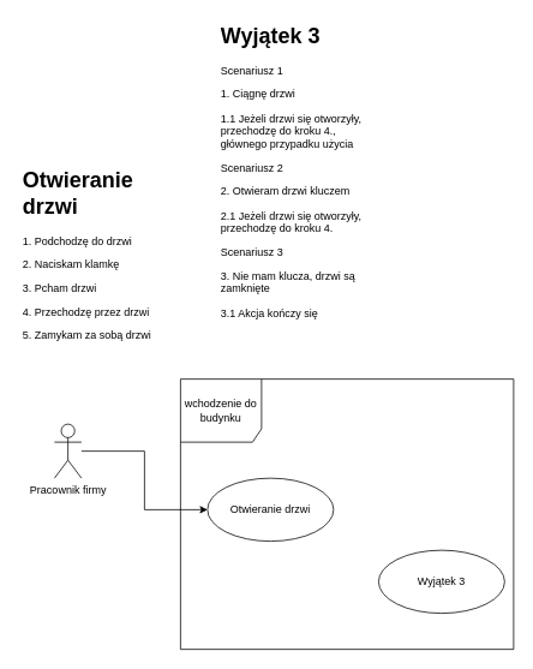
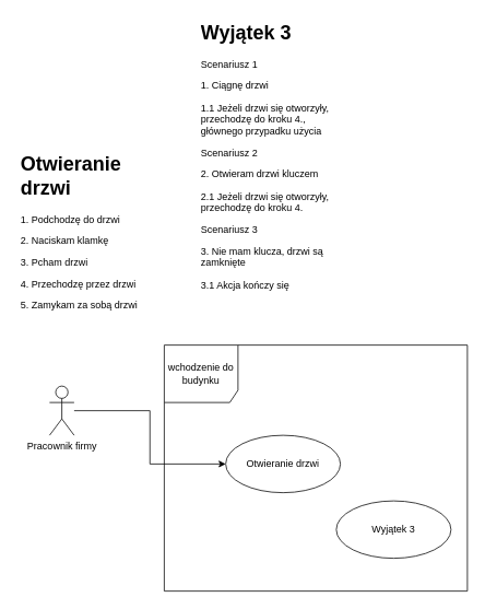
  <mxCell id="0" />
  <mxCell id="1" parent="0" />
  <mxCell id="2" value="wchodzenie do budynku" style="shape=umlFrame;whiteSpace=wrap;html=1;pointerEvents=0;width=90;height=70;" vertex="1" parent="1"><mxGeometry x="200" y="420" width="370" height="300" as="geometry" /></mxCell>
  <mxCell id="3" style="edgeStyle=orthogonalEdgeStyle;rounded=0;orthogonalLoop=1;jettySize=auto;html=1;" edge="1" parent="1" source="4" target="5"><mxGeometry relative="1" as="geometry" /></mxCell>
  <mxCell id="4" value="Pracownik firmy" style="shape=umlActor;verticalLabelPosition=bottom;verticalAlign=top;html=1;" vertex="1" parent="1"><mxGeometry x="60" y="470" width="30" height="60" as="geometry" /></mxCell>
- <mxCell id="5" value="Otwieranie drzwi" style="ellipse;whiteSpace=wrap;html=1;" vertex="1" parent="1"><mxGeometry x="230" y="530" width="140" height="70" as="geometry" /></mxCell>
- <mxCell id="6" value="Wyjątek 3" style="ellipse;whiteSpace=wrap;html=1;" vertex="1" parent="1"><mxGeometry x="420" y="610" width="140" height="70" as="geometry" /></mxCell>
+ <mxCell id="5" value="Otwieranie drzwi" style="ellipse;whiteSpace=wrap;html=1;" vertex="1" parent="1"><mxGeometry x="275" y="530" width="140" height="70" as="geometry" /></mxCell>
+ <mxCell id="6" value="Wyjątek 3" style="ellipse;whiteSpace=wrap;html=1;" vertex="1" parent="1"><mxGeometry x="410" y="610" width="140" height="70" as="geometry" /></mxCell>
  <mxCell id="7" value="&lt;h1&gt;Otwieranie drzwi&lt;/h1&gt;&lt;p&gt;1. Podchodzę do drzwi&lt;/p&gt;&lt;p&gt;2. Naciskam klamkę&lt;/p&gt;&lt;p&gt;3. Pcham drzwi&lt;/p&gt;&lt;p&gt;4. Przechodzę przez drzwi&lt;/p&gt;&lt;p&gt;5. Zamykam za sobą drzwi&lt;/p&gt;" style="text;html=1;strokeColor=none;fillColor=none;spacing=5;spacingTop=-20;whiteSpace=wrap;overflow=hidden;rounded=0;" vertex="1" parent="1"><mxGeometry x="20" y="180" width="190" height="210" as="geometry" /></mxCell>
  <mxCell id="8" value="&lt;h1&gt;Wyjątek 3&lt;/h1&gt;&lt;p&gt;Scenariusz 1&lt;/p&gt;&lt;p&gt;1. Ciągnę drzwi&lt;/p&gt;&lt;p&gt;1.1 Jeżeli drzwi się otworzyły, przechodzę do kroku 4., głównego przypadku użycia&lt;/p&gt;&lt;p&gt;Scenariusz 2&lt;/p&gt;&lt;p&gt;2. Otwieram drzwi kluczem&lt;/p&gt;&lt;p&gt;2.1 Jeżeli drzwi się otworzyły, przechodzę do kroku 4.&lt;/p&gt;&lt;p&gt;Scenariusz 3&lt;/p&gt;&lt;p&gt;3. Nie mam klucza, drzwi są zamknięte&lt;/p&gt;&lt;p&gt;3.1 Akcja kończy się&lt;/p&gt;" style="text;html=1;strokeColor=none;fillColor=none;spacing=5;spacingTop=-20;whiteSpace=wrap;overflow=hidden;rounded=0;" vertex="1" parent="1"><mxGeometry x="240" y="20" width="190" height="370" as="geometry" /></mxCell>
